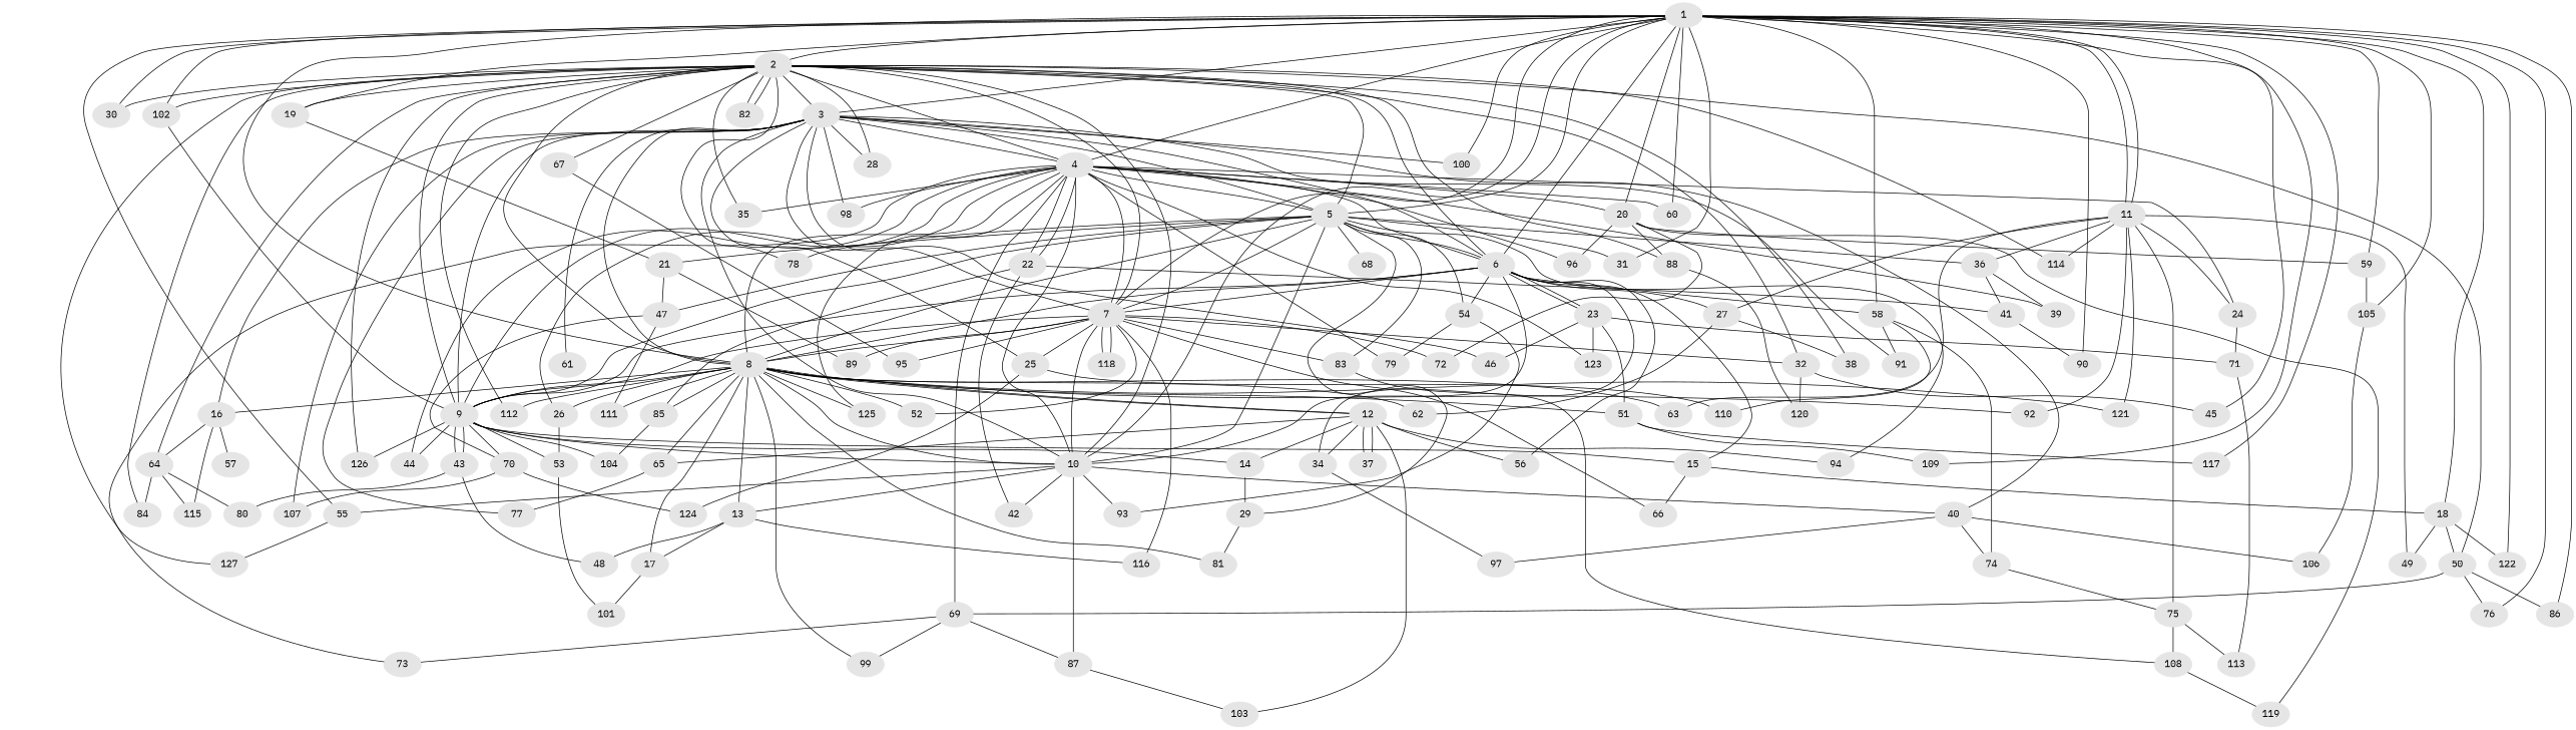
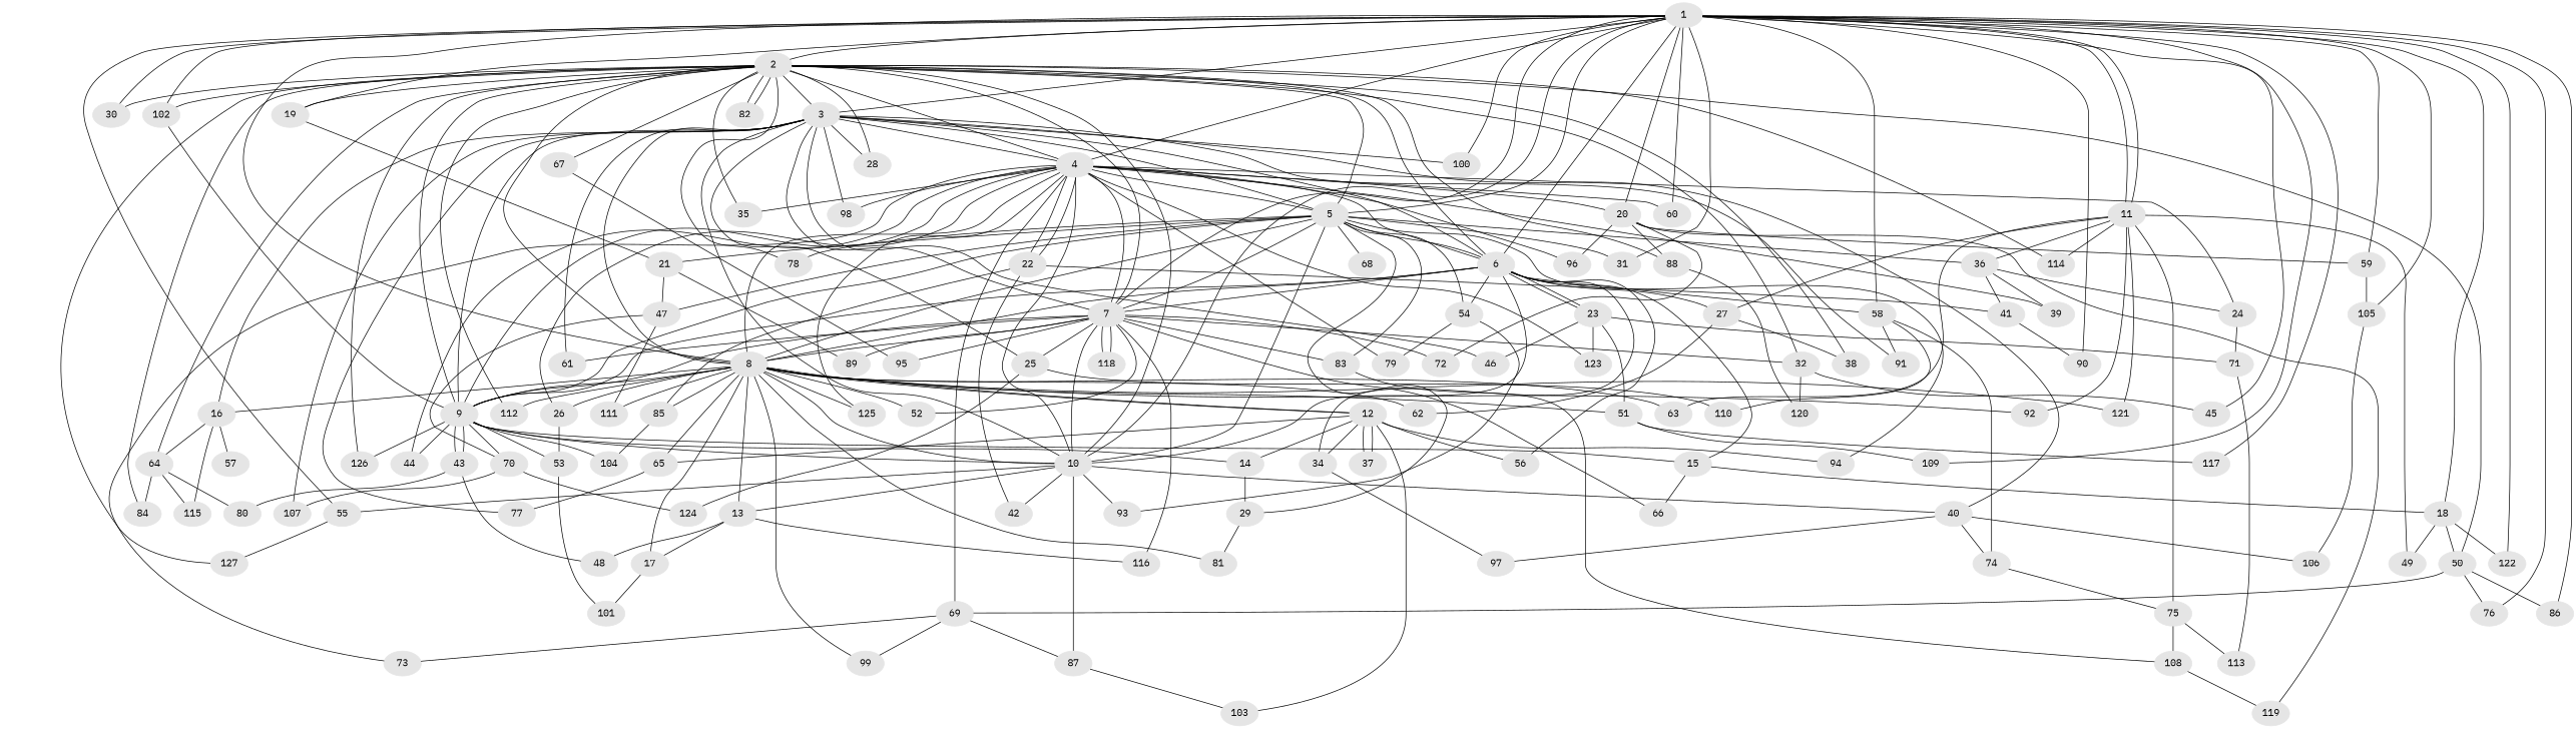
  graph {
    fontname="IBM Plex Mono"
    node [color=gray90 fontname="IBM Plex Mono" style=filled]
    edge [fontname="IBM Plex Mono"]
    1
    2
    3
    4
    5
    6
    7
    8
    10
    11
    18
    19
    20
    30
    31
    45
    55
    58
    59
    60
    76
    86
    90
    100
    102
    105
    109
    117
    122
    9
    28
    32
    35
    38
    50
    64
    67
    78
    82
    84
    88
    112
    114
    126
    127
    16
    25
    40
    46
    61
    77
    91
    98
    107
    22
    24
    26
    39
    44
    69
    73
    79
    96
    123
    125
    68
    21
    29
    36
    47
    54
    83
    94
    15
    23
    27
    34
    56
    52
    66
    72
    89
    95
    116
    118
    12
    13
    17
    51
    62
    63
    65
    81
    85
    92
    99
    111
    121
    14
    43
    53
    70
    104
    42
    87
    93
    49
    75
    119
    110
    74
    106
    120
    115
    80
    57
    124
    97
    41
    71
    108
    37
    103
    48
    101
    113
    1 -- 2
    1 -- 3
    1 -- 4
    1 -- 5
    1 -- 6
    1 -- 7
    1 -- 8
    1 -- 10
    1 -- 11
    1 -- 11
    1 -- 18
    1 -- 19
    1 -- 20
    1 -- 30
    1 -- 31
    1 -- 45
    1 -- 55
    1 -- 58
    1 -- 59
    1 -- 60
    1 -- 76
    1 -- 86
    1 -- 90
    1 -- 100
    1 -- 102
    1 -- 105
    1 -- 109
    1 -- 117
    1 -- 122
    2 -- 3
    2 -- 4
    2 -- 5
    2 -- 6
    2 -- 7
    2 -- 8
    2 -- 10
    2 -- 19
    2 -- 30
    2 -- 102
    2 -- 9
    2 -- 28
    2 -- 32
    2 -- 35
    2 -- 38
    2 -- 50
    2 -- 64
    2 -- 67
    2 -- 78
    2 -- 82
    2 -- 82
    2 -- 84
    2 -- 88
    2 -- 112
    2 -- 114
    2 -- 126
    2 -- 127
    3 -- 4
    3 -- 5
    3 -- 6
    3 -- 7
    3 -- 8
    3 -- 10
    3 -- 100
    3 -- 9
    3 -- 28
    3 -- 16
    3 -- 25
    3 -- 40
    3 -- 46
    3 -- 61
    3 -- 77
    3 -- 91
    3 -- 98
    3 -- 107
    4 -- 5
    4 -- 6
    4 -- 7
    4 -- 8
    4 -- 10
    4 -- 20
    4 -- 60
    4 -- 9
    4 -- 35
    4 -- 98
    4 -- 22
    4 -- 22
    4 -- 24
    4 -- 26
    4 -- 39
    4 -- 44
    4 -- 69
    4 -- 73
    4 -- 79
    4 -- 96
    4 -- 123
    4 -- 125
    5 -- 6
    5 -- 7
    5 -- 8
    5 -- 10
    5 -- 31
    5 -- 9
    5 -- 78
    5 -- 68
    5 -- 21
    5 -- 29
    5 -- 36
    5 -- 47
    5 -- 54
    5 -- 83
    5 -- 94
    6 -- 7
    6 -- 8
    6 -- 10
    6 -- 58
    6 -- 9
    6 -- 54
    6 -- 15
    6 -- 23
    6 -- 23
    6 -- 27
    6 -- 34
    6 -- 56
    7 -- 8
    7 -- 10
    7 -- 9
    7 -- 32
    7 -- 25
+   7 -- 61
    7 -- 83
    7 -- 52
    7 -- 66
    7 -- 72
    7 -- 89
    7 -- 95
    7 -- 116
    7 -- 118
    7 -- 118
    8 -- 10
    8 -- 9
    8 -- 112
    8 -- 16
    8 -- 26
    8 -- 125
    8 -- 52
    8 -- 12
    8 -- 12
    8 -- 13
    8 -- 17
    8 -- 51
    8 -- 62
    8 -- 63
    8 -- 65
    8 -- 81
    8 -- 85
    8 -- 92
    8 -- 99
    8 -- 111
    8 -- 121
    10 -- 55
    10 -- 40
    10 -- 13
    10 -- 42
    10 -- 87
    10 -- 93
    11 -- 114
-   11 -- 24
+   36 -- 24
    11 -- 36
    11 -- 27
    11 -- 63
    11 -- 92
    11 -- 121
    11 -- 49
    11 -- 75
    18 -- 122
    18 -- 50
    18 -- 49
    19 -- 21
    20 -- 59
    20 -- 88
    20 -- 96
    20 -- 72
    20 -- 119
    55 -- 127
    58 -- 91
    58 -- 110
    58 -- 74
    59 -- 105
    102 -- 9
    105 -- 106
    9 -- 10
    9 -- 126
    9 -- 44
    9 -- 15
    9 -- 14
    9 -- 43
    9 -- 43
    9 -- 53
    9 -- 70
    9 -- 104
    32 -- 45
    32 -- 120
    50 -- 76
    50 -- 86
    50 -- 69
    64 -- 84
    64 -- 115
    64 -- 80
    67 -- 95
    88 -- 120
    16 -- 64
    16 -- 115
    16 -- 57
    25 -- 110
    25 -- 124
    40 -- 74
    40 -- 106
    40 -- 97
    22 -- 85
    22 -- 42
    22 -- 41
    24 -- 71
    26 -- 53
    69 -- 73
    69 -- 99
    69 -- 87
    21 -- 47
    21 -- 89
    29 -- 81
    36 -- 39
    36 -- 41
    47 -- 111
    47 -- 70
    54 -- 79
    54 -- 93
    83 -- 108
    15 -- 18
    15 -- 66
    23 -- 46
    23 -- 123
    23 -- 51
    23 -- 71
    27 -- 38
    27 -- 62
    34 -- 97
    12 -- 94
    12 -- 34
    12 -- 56
    12 -- 65
    12 -- 14
    12 -- 37
    12 -- 37
    12 -- 103
    13 -- 116
    13 -- 17
    13 -- 48
    17 -- 101
    51 -- 109
    51 -- 117
    65 -- 77
    85 -- 104
    14 -- 29
    43 -- 80
    43 -- 48
    53 -- 101
    70 -- 107
    70 -- 124
    87 -- 103
    75 -- 108
    75 -- 113
    74 -- 75
    41 -- 90
    71 -- 113
    108 -- 119
  }
